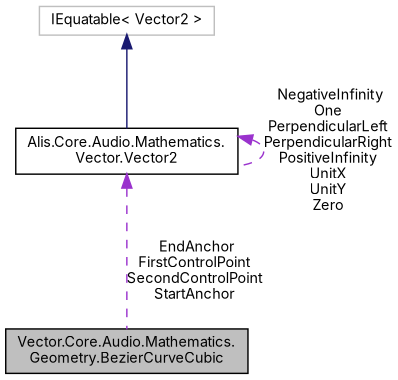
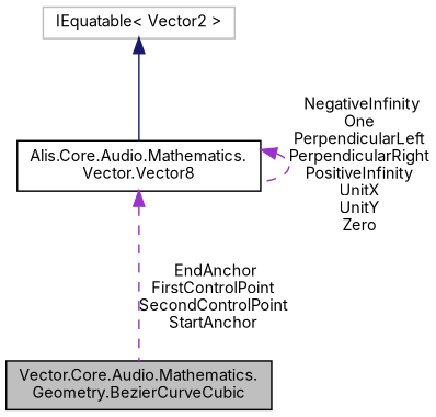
  digraph {
    fontname=Inter
    node [color=black fillcolor=white fontname=Inter fontsize=10 shape=record style=filled]
    edge [color=darkorchid3 dir=back fontname=Inter fontsize=10 labelfontname=Helvetica labelfontsize=10 style=dashed]
    n1 [fillcolor=grey75 fontcolor=black height=0.2 label="Vector.Core.Audio.Mathematics.\lGeometry.BezierCurveCubic" width=0.4]
-   n2 [height=0.2 label="Alis.Core.Audio.Mathematics.\lVector.Vector2" width=0.4]
+   n2 [height=0.2 label="Alis.Core.Audio.Mathematics.\lVector.Vector8" width=0.4]
    n3 [color=grey75 height=0.2 label="IEquatable\< Vector2 \>" width=0.4]
    n2 -> n1 [label=" EndAnchor\nFirstControlPoint\nSecondControlPoint\nStartAnchor"]
    n2 -> n2 [label=" NegativeInfinity\nOne\nPerpendicularLeft\nPerpendicularRight\nPositiveInfinity\nUnitX\nUnitY\nZero"]
    n3 -> n2 [color=midnightblue style=solid]
  }
